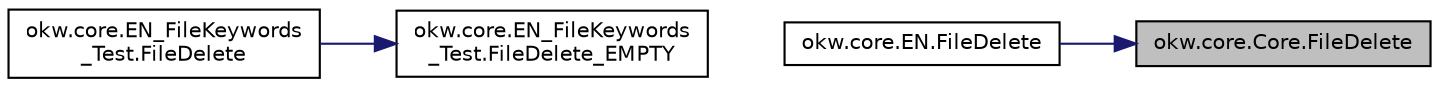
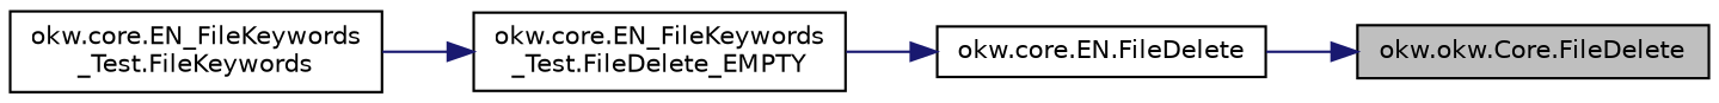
  digraph {
    rankdir=RL
    node [color=black fillcolor=white fontname=Helvetica fontsize=10 shape=record style=filled]
    edge [color=midnightblue dir=back fontname=Helvetica fontsize=10 labelfontname=Helvetica labelfontsize=10 style=solid]
-   n1 [fillcolor=grey75 fontcolor=black height=0.2 label="okw.core.Core.FileDelete" width=0.4]
+   n1 [fillcolor=grey75 fontcolor=black height=0.2 label="okw.okw.Core.FileDelete" width=0.4]
    n2 [height=0.2 label="okw.core.EN.FileDelete" width=0.4]
    n3 [height=0.2 label="okw.core.EN_FileKeywords\l_Test.FileDelete_EMPTY" width=0.4]
-   n4 [height=0.2 label="okw.core.EN_FileKeywords\l_Test.FileDelete" width=0.4]
+   n4 [height=0.2 label="okw.core.EN_FileKeywords\l_Test.FileKeywords" width=0.4]
    n1 -> n2
+   n2 -> n3
    n3 -> n4
  }
